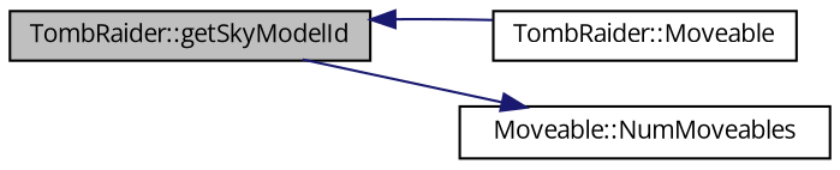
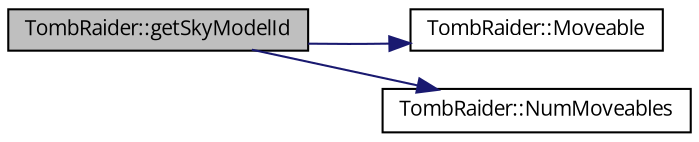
  digraph {
    fontname="Open Sans"
    rankdir=LR
    node [color=black fillcolor=white fontname="Open Sans" fontsize=10 shape=record style=filled]
    edge [color=midnightblue fontname="Open Sans" fontsize=10 labelfontname=Helvetica labelfontsize=10 style=solid]
    n1 [fillcolor=grey75 fontcolor=black height=0.2 label="TombRaider::getSkyModelId" width=0.4]
    n2 [height=0.2 label="TombRaider::Moveable" width=0.4]
-   n3 [height=0.2 label="Moveable::NumMoveables" width=0.4]
-   n2 -> n1
+   n3 [height=0.2 label="TombRaider::NumMoveables" width=0.4]
+   n1 -> n2
    n1 -> n3
  }
